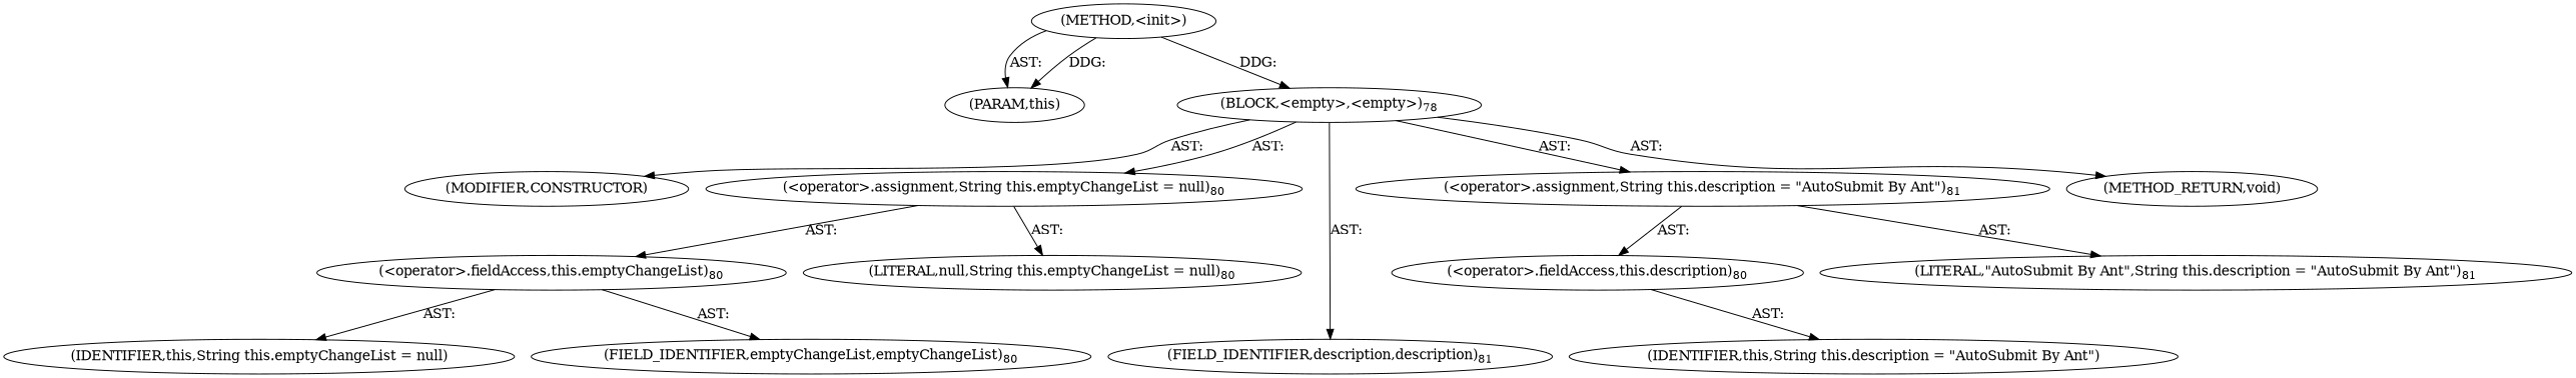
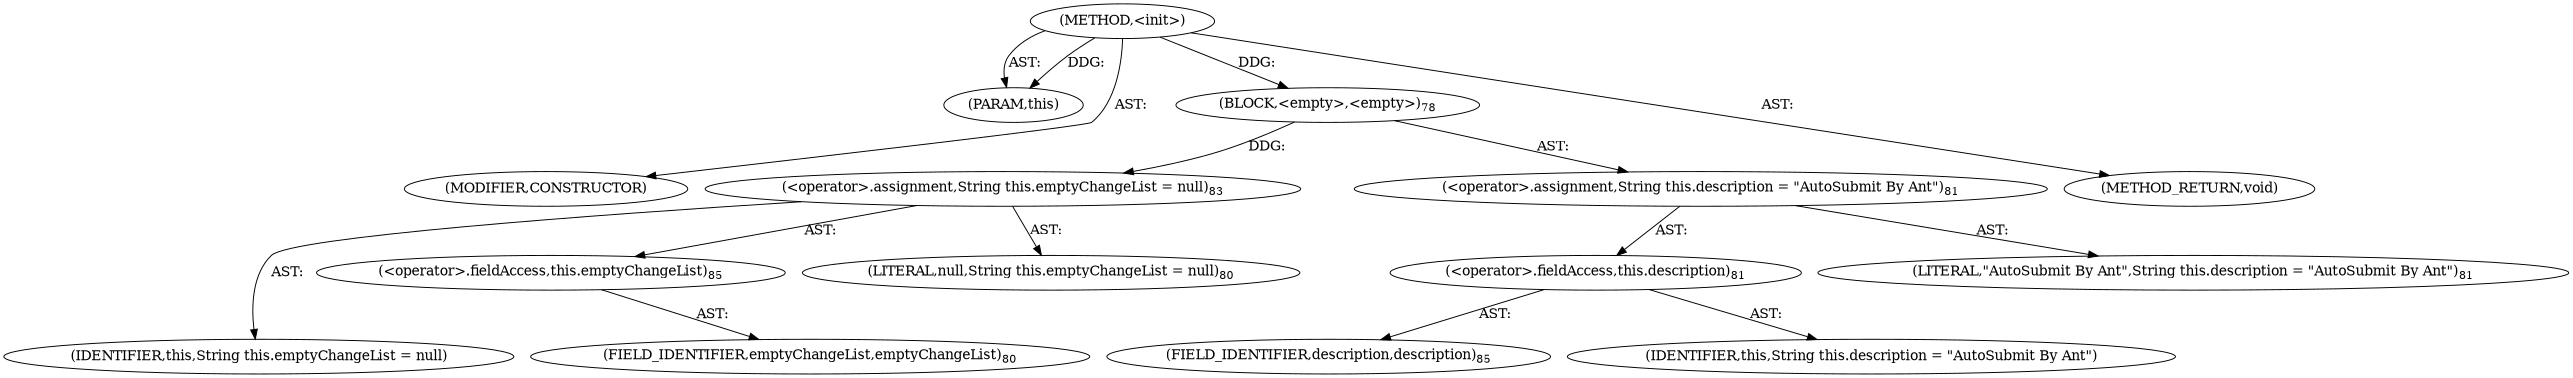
  digraph {
    n1 [label=<(METHOD,&lt;init&gt;)>]
    n2 [label=<(PARAM,this)>]
    n3 [label=<(BLOCK,&lt;empty&gt;,&lt;empty&gt;)<SUB>78</SUB>>]
    n4 [label=<(MODIFIER,CONSTRUCTOR)>]
    n5 [label=<(METHOD_RETURN,void)>]
-   n6 [label=<(&lt;operator&gt;.assignment,String this.emptyChangeList = null)<SUB>80</SUB>>]
+   n6 [label=<(&lt;operator&gt;.assignment,String this.emptyChangeList = null)<SUB>83</SUB>>]
    n7 [label=<(&lt;operator&gt;.assignment,String this.description = &quot;AutoSubmit By Ant&quot;)<SUB>81</SUB>>]
-   n8 [label=<(&lt;operator&gt;.fieldAccess,this.emptyChangeList)<SUB>80</SUB>>]
+   n8 [label=<(&lt;operator&gt;.fieldAccess,this.emptyChangeList)<SUB>85</SUB>>]
    n9 [label=<(LITERAL,null,String this.emptyChangeList = null)<SUB>80</SUB>>]
-   n10 [label=<(&lt;operator&gt;.fieldAccess,this.description)<SUB>80</SUB>>]
+   n10 [label=<(&lt;operator&gt;.fieldAccess,this.description)<SUB>81</SUB>>]
    n11 [label=<(LITERAL,&quot;AutoSubmit By Ant&quot;,String this.description = &quot;AutoSubmit By Ant&quot;)<SUB>81</SUB>>]
    n12 [label=<(IDENTIFIER,this,String this.emptyChangeList = null)>]
    n13 [label=<(FIELD_IDENTIFIER,emptyChangeList,emptyChangeList)<SUB>80</SUB>>]
    n14 [label=<(IDENTIFIER,this,String this.description = &quot;AutoSubmit By Ant&quot;)>]
-   n15 [label=<(FIELD_IDENTIFIER,description,description)<SUB>81</SUB>>]
+   n15 [label=<(FIELD_IDENTIFIER,description,description)<SUB>85</SUB>>]
    n1 -> n2 [label="AST: "]
    n1 -> n2 [label="DDG: "]
    n1 -> n3 [label="DDG: "]
-   n3 -> n4 [label="AST: "]
-   n3 -> n5 [label="AST: "]
-   n3 -> n6 [label="AST: "]
+   n1 -> n4 [label="AST: "]
+   n1 -> n5 [label="AST: "]
+   n3 -> n6 [label="DDG: "]
    n3 -> n7 [label="AST: "]
    n6 -> n8 [label="AST: "]
    n6 -> n9 [label="AST: "]
    n7 -> n10 [label="AST: "]
    n7 -> n11 [label="AST: "]
-   n8 -> n12 [label="AST: "]
+   n6 -> n12 [label="AST: "]
    n8 -> n13 [label="AST: "]
    n10 -> n14 [label="AST: "]
-   n3 -> n15 [label="AST: "]
+   n10 -> n15 [label="AST: "]
  }
